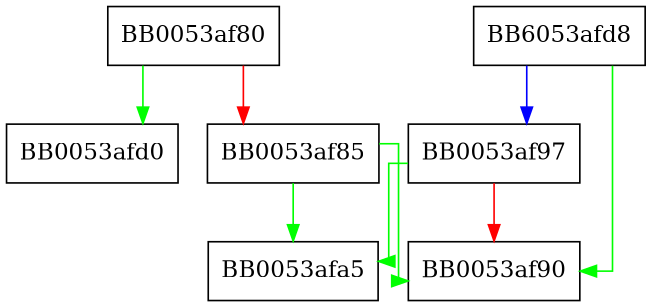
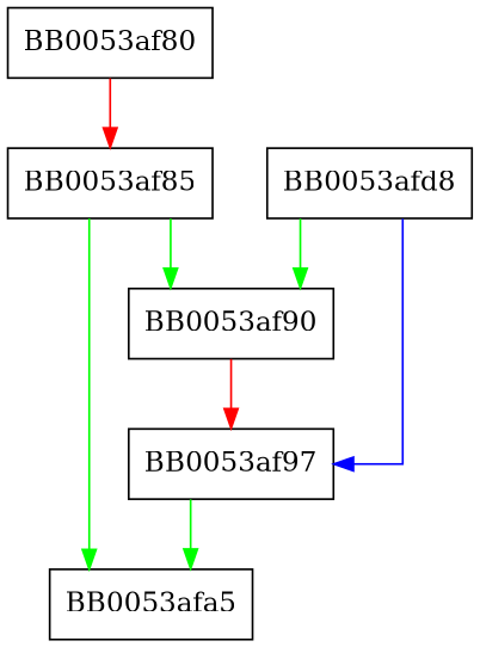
  digraph {
    fontname="DejaVu Serif"
    splines=ortho
    node [fontname="DejaVu Serif" shape=box]
    edge [color=green fontname="DejaVu Serif"]
    BB0053af80
-   BB0053afd0
    BB0053af85
    BB0053afa5
    BB0053af90
    BB0053af97
-   BB0053afd8 [label=BB6053afd8]
-   BB0053af80 -> BB0053afd0
+   BB0053afd8
    BB0053af80 -> BB0053af85 [color=red]
    BB0053af85 -> BB0053afa5
    BB0053af85 -> BB0053af90
-   BB0053af97 -> BB0053af90 [color=red]
+   BB0053af90 -> BB0053af97 [color=red]
    BB0053af97 -> BB0053afa5
    BB0053afd8 -> BB0053af90
    BB0053afd8 -> BB0053af97 [color=blue]
  }
